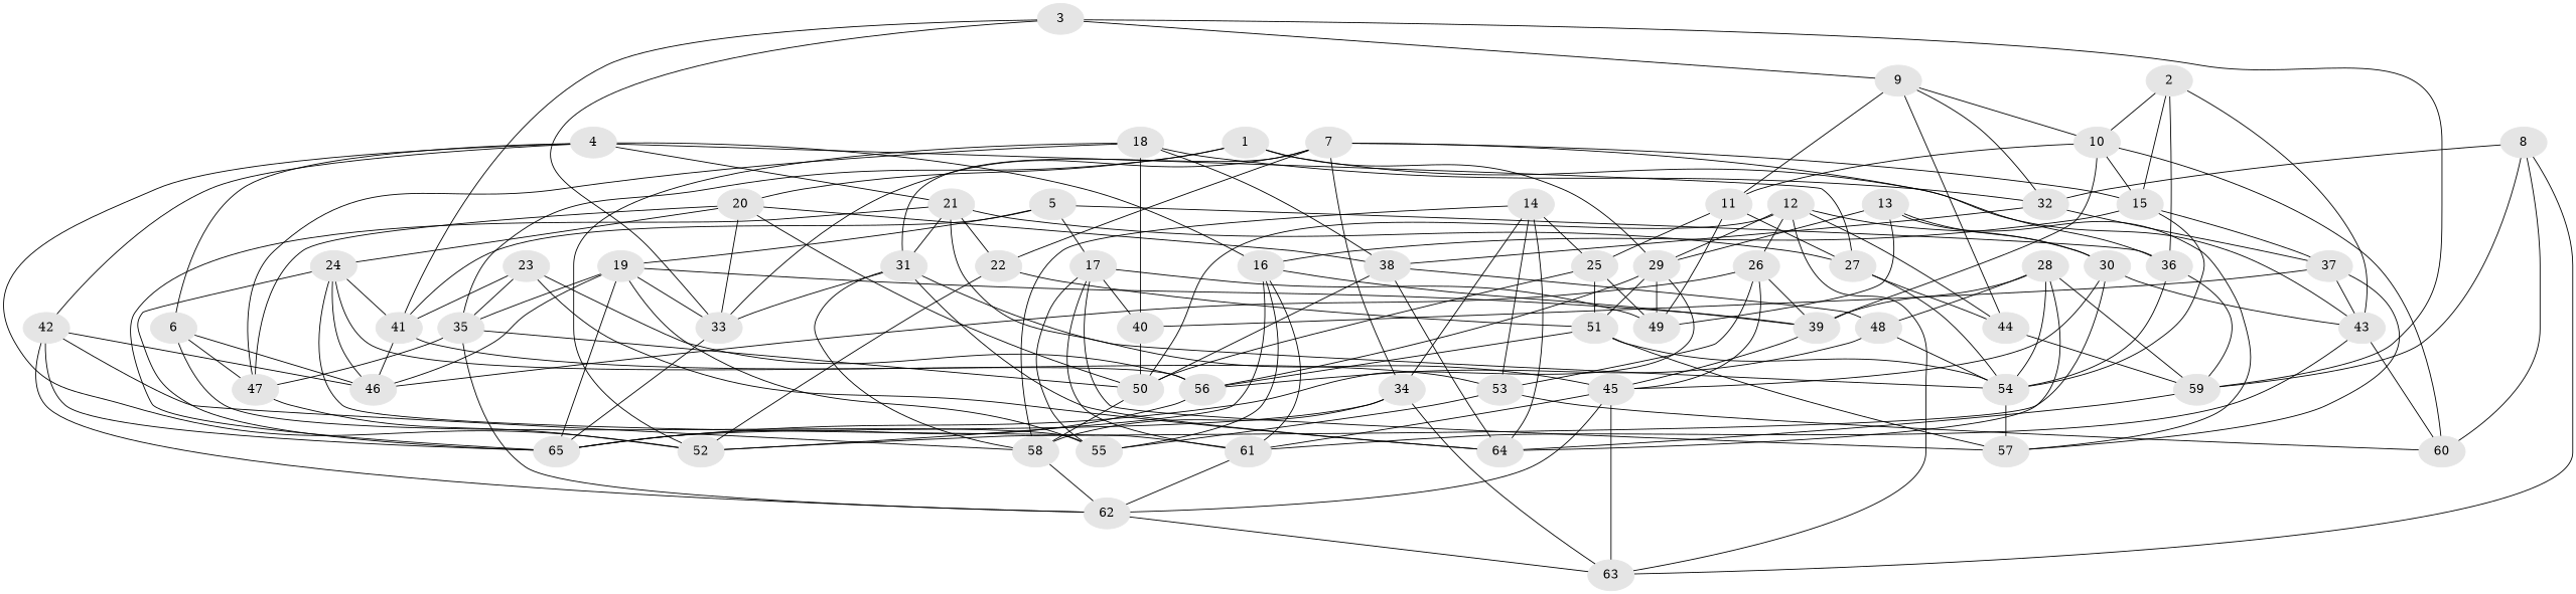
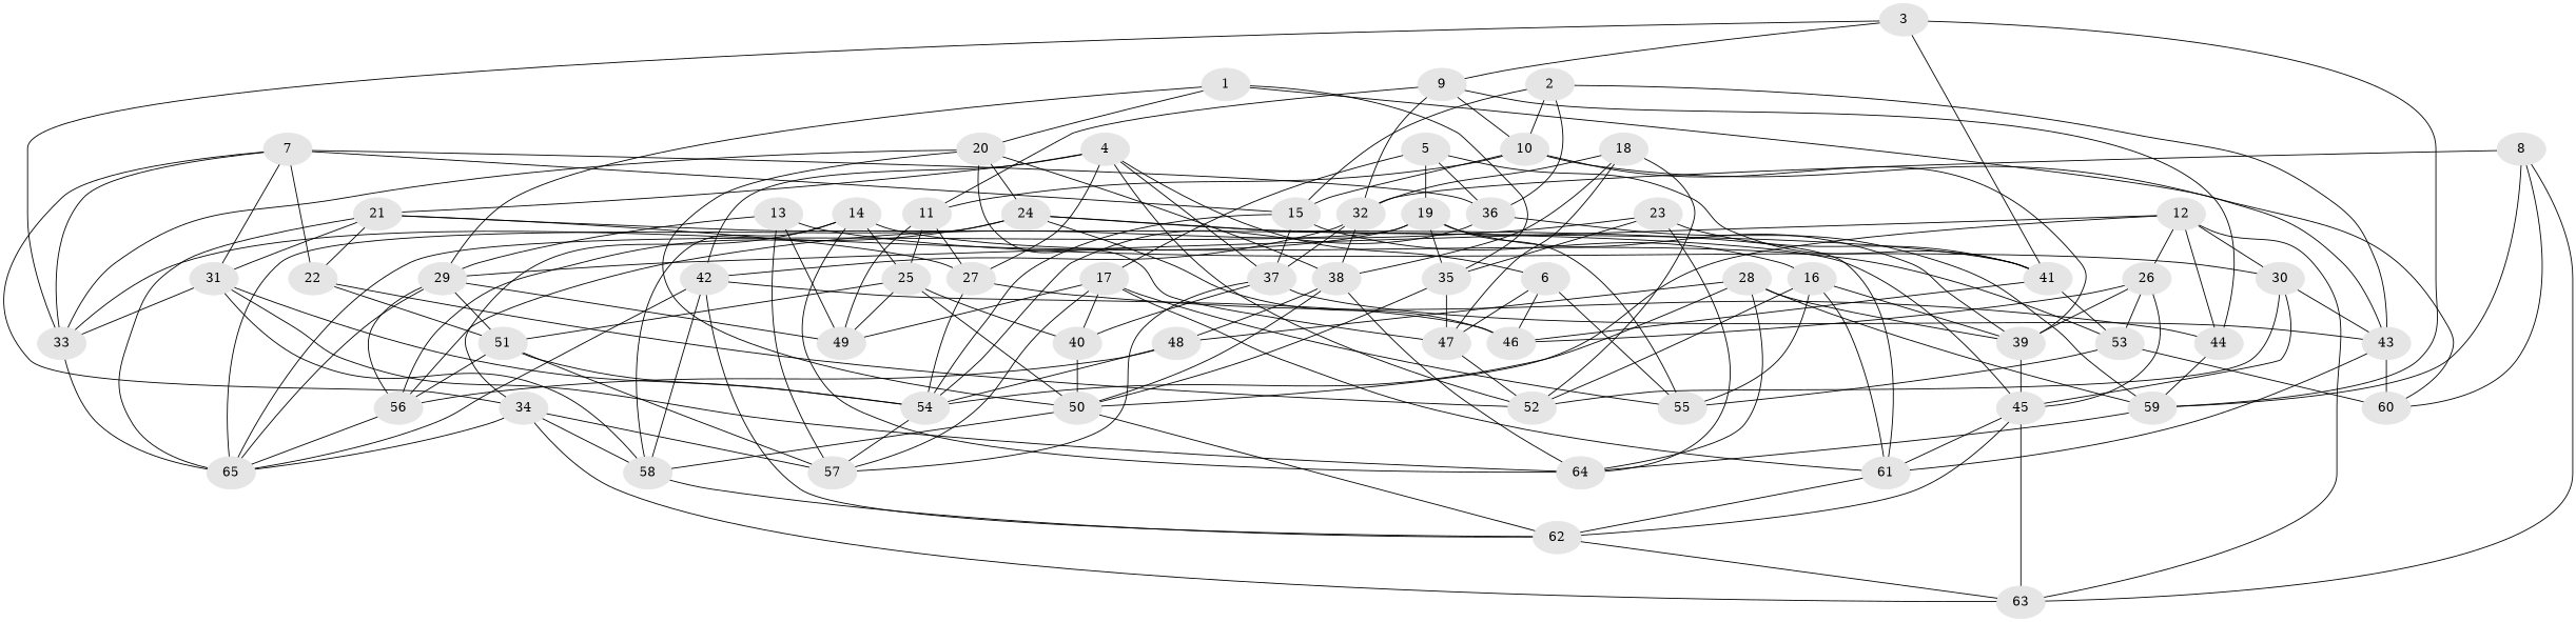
  graph {
    node [color=gray90 style=filled]
    edge [weight=1.0]
    1
    20
    29
    35
    43
    33
    47
    50
    38
    24
    49
    65
    51
    56
    60
    61
    2
    10
    15
    36
    11
    39
    16
    37
    54
    59
    3
    9
    41
    32
    44
    46
    53
    64
    4
    6
    21
    27
    42
    52
    55
    22
    31
    45
    58
    62
    5
    17
    19
    57
    40
    7
    34
    63
    8
    25
    12
    26
    30
    13
    14
    18
    48
    23
    28
    1 -- 20
    1 -- 29
    1 -- 35
    1 -- 43
    20 -- 33
    20 -- 47
    20 -- 50
    20 -- 38
    20 -- 24
    29 -- 49 [weight=2.0]
    29 -- 65
    29 -- 51
    29 -- 56
    35 -- 47 [weight=2.0]
    35 -- 50
    43 -- 60
    43 -- 61
    33 -- 65
    47 -- 52
    50 -- 58
-   35 -- 62
+   50 -- 62
    38 -- 50
    38 -- 64
    38 -- 48
    24 -- 65
    24 -- 56
    24 -- 61
    24 -- 41
    24 -- 46
    51 -- 56
    51 -- 54
    51 -- 57
    56 -- 65
    61 -- 62
    2 -- 43
    2 -- 10
    2 -- 15
    2 -- 36
    10 -- 60
    10 -- 15
    10 -- 11
    10 -- 39
    15 -- 16
    15 -- 37
    15 -- 54
    36 -- 54
    36 -- 59
    11 -- 49
    11 -- 27
    11 -- 25
    39 -- 45
    16 -- 61
    16 -- 39
    16 -- 52
    16 -- 55
    37 -- 43
    37 -- 57
    37 -- 40 [weight=2.0]
    54 -- 57
    59 -- 64
    3 -- 33
    3 -- 59
    3 -- 9
    3 -- 41
    9 -- 10
    9 -- 11 [weight=2.0]
    9 -- 32
    9 -- 44
    41 -- 46
    41 -- 53
    32 -- 38
    32 -- 37
+   32 -- 42
    44 -- 59
    53 -- 60 [weight=2.0]
    53 -- 55 [weight=2.0]
-   4 -- 16
+   4 -- 37
    4 -- 6
    4 -- 21
    4 -- 27
    4 -- 42
    4 -- 52
    6 -- 47
    6 -- 46
    6 -- 55
    21 -- 65
    21 -- 27
    21 -- 22
    21 -- 31
    21 -- 45
    27 -- 54 [weight=2.0]
    27 -- 44
    42 -- 65
    42 -- 46
    42 -- 58
    42 -- 62
    22 -- 51
    22 -- 52
    31 -- 33
    31 -- 54
    31 -- 64
    31 -- 58
    45 -- 61
    45 -- 62
    45 -- 63 [weight=2.0]
    58 -- 62
    62 -- 63
    5 -- 36
    5 -- 41
    5 -- 17
    5 -- 19
    17 -- 49
    17 -- 61
    17 -- 55
    17 -- 57
    17 -- 40
    19 -- 35
    19 -- 33
    19 -- 65
    19 -- 39
-   19 -- 46
    19 -- 55
    40 -- 50
    7 -- 33
    7 -- 15
    7 -- 36
    7 -- 22
    7 -- 31
    7 -- 34
    34 -- 65
    34 -- 58
+   34 -- 57
    34 -- 63
    8 -- 60
    8 -- 59
    8 -- 32
    8 -- 63
    25 -- 50
    25 -- 49
    25 -- 51
-   18 -- 40 [weight=2.0]
+   25 -- 40 [weight=2.0]
    12 -- 29
    12 -- 50
    12 -- 44
    12 -- 63
    12 -- 26
    12 -- 30
    26 -- 39
    26 -- 46
    26 -- 53 [weight=2.0]
    26 -- 45
    30 -- 43
    30 -- 52
    30 -- 45
    13 -- 29
    13 -- 49
    13 -- 57
    13 -- 30
    14 -- 53
    14 -- 64
    14 -- 58
    14 -- 34
    14 -- 25 [weight=2.0]
    18 -- 47
    18 -- 38
    18 -- 32
    18 -- 52
    48 -- 56
    48 -- 54
    23 -- 35
    23 -- 56
    23 -- 41
    23 -- 64
    28 -- 39
    28 -- 54 [weight=2.0]
    28 -- 59
    28 -- 64
    28 -- 48
  }
